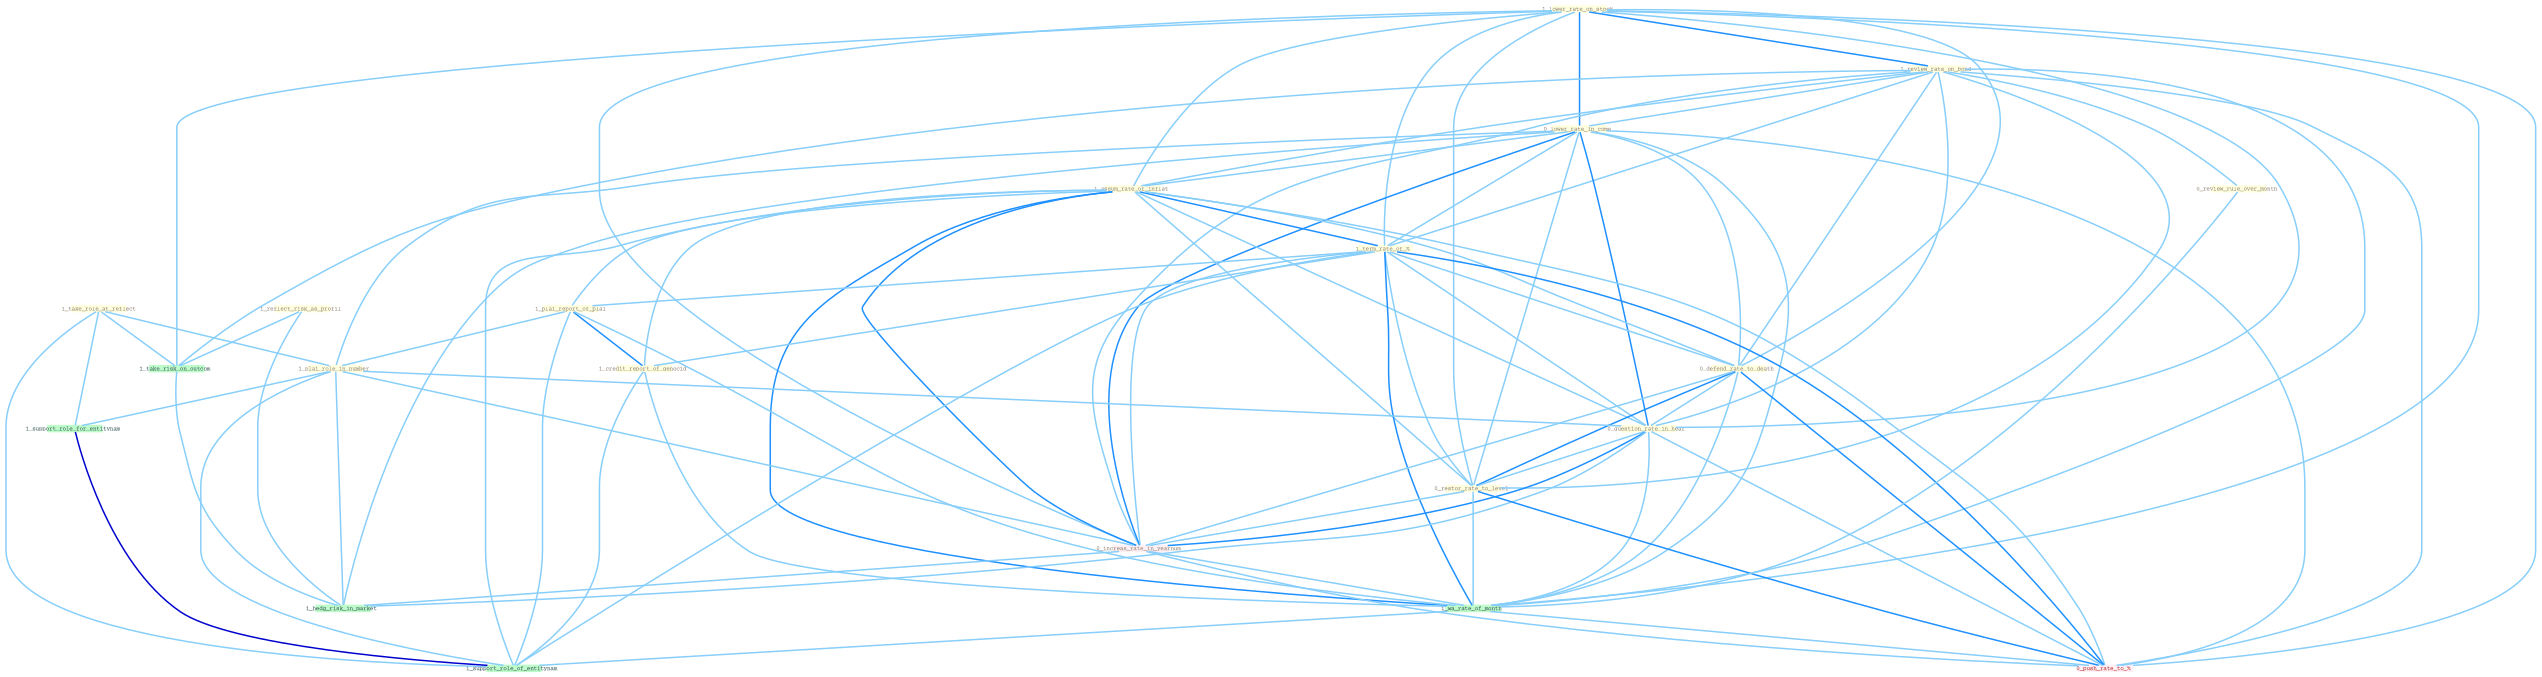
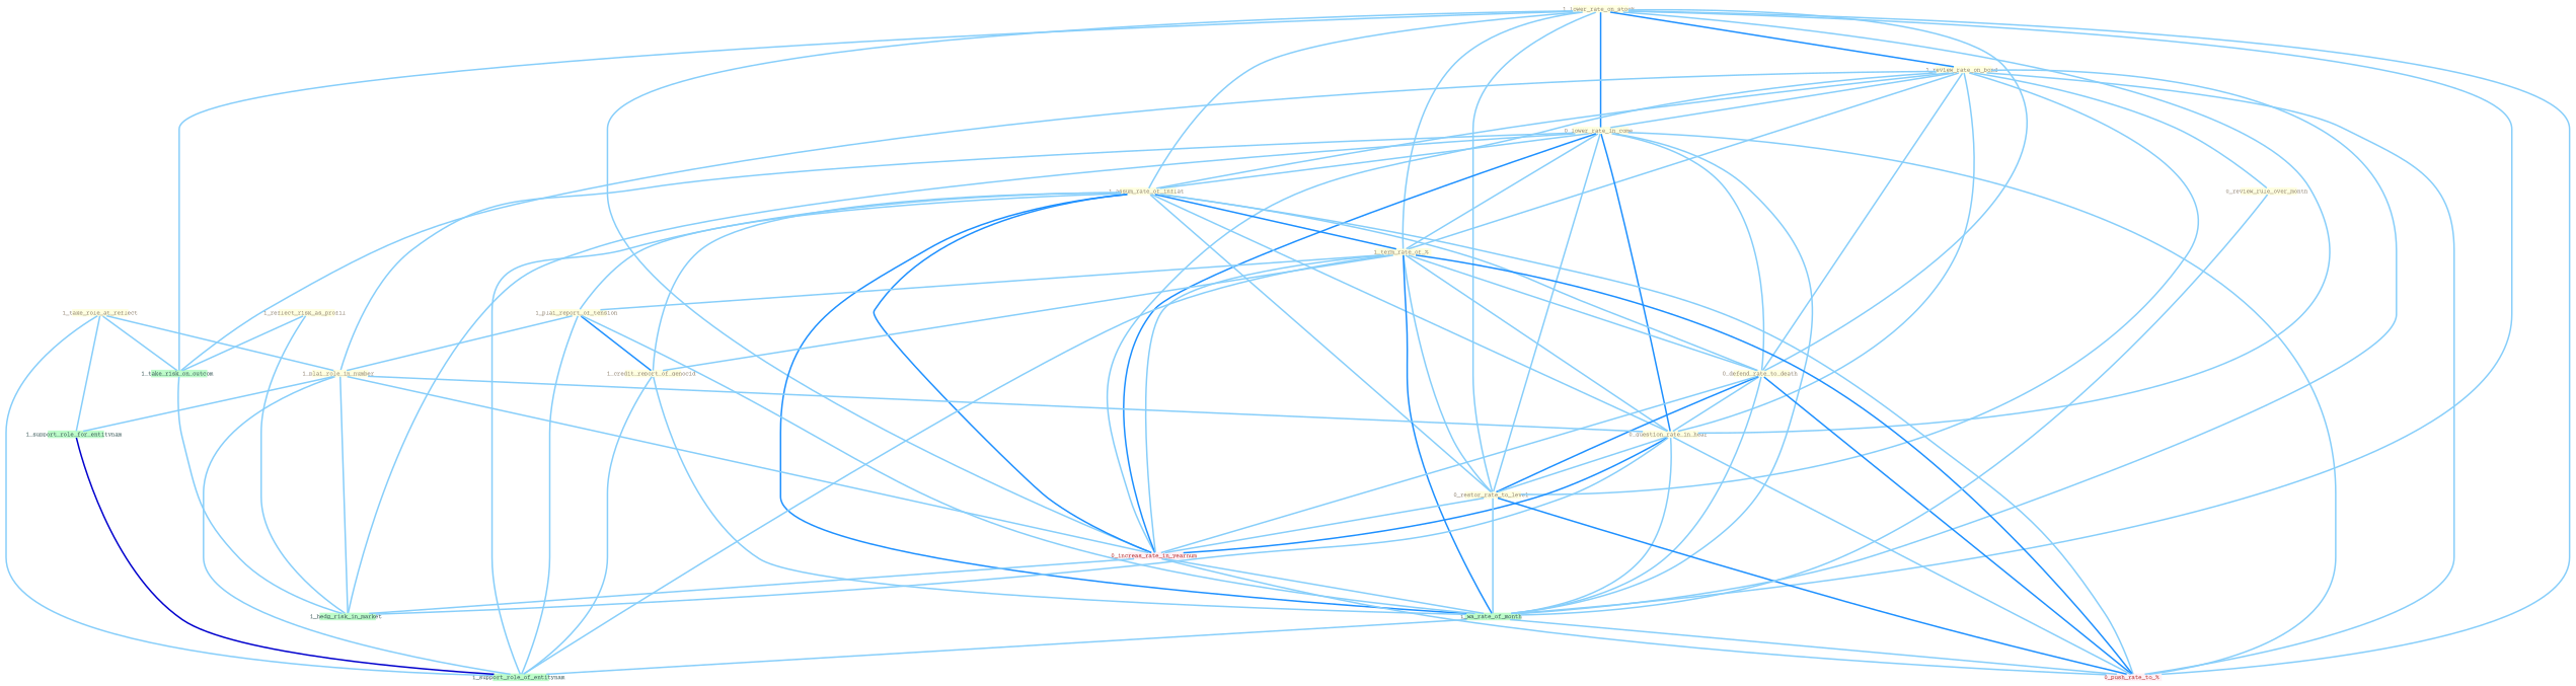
  graph {
    fontname="Courier Prime"
    node [color="#ffffe0" fixedsize=true fontcolor="#8b7d6b" fontname="Courier Prime" fontsize=4 shape=polygon style=filled]
    edge [color="#87cefa" fontname="Courier Prime" w=1]
    "1_lower_rate_on_stock " [height=.06 width=.5]
    "1_review_rate_on_bond " [height=.06 width=.5]
    "0_lower_rate_in_come " [height=.06 width=.5]
    "1_assum_rate_of_inflat " [height=.06 width=.5]
    "1_term_rate_of_% " [height=.06 width=.5]
    "1_reflect_risk_as_profil " [height=.06 width=.5]
    n7 [height=.06 label="1_take_role_at_reflect" width=.5]
    "0_defend_rate_to_death " [height=.06 width=.5]
-   "1_plai_report_of_tension " [height=.06 width=.5 label="1_plai_report_of_plai"]
+   "1_plai_report_of_tension " [height=.06 width=.5]
    "1_plai_role_in_number " [height=.06 width=.5]
    "0_question_rate_in_hear " [height=.06 width=.5]
    "0_restor_rate_to_level " [height=.06 width=.5]
    "1_credit_report_of_genocid " [height=.06 width=.5]
    "0_review_rule_over_month " [height=.06 width=.5]
-   "0_increas_rate_in_yearnum " [color="#fff0f5" height=.06 width=.5]
+   "0_increas_rate_in_yearnum " [color="#fff0f5" fontcolor="#b22222" height=.06 width=.5]
    "0_push_rate_to_% " [color="#fff0f5" fontcolor="#b22222" height=.06 width=.5]
    "1_wa_rate_of_month " [color="#BDFCC9" fontcolor="#2f4f4f" height=.06 width=.5]
    "1_take_risk_on_outcom " [color="#BDFCC9" fontcolor="#2f4f4f" height=.06 width=.5]
    "1_hedg_risk_in_market " [color="#BDFCC9" fontcolor="#2f4f4f" height=.06 width=.5]
    "1_support_role_of_entitynam " [color="#BDFCC9" fontcolor="#2f4f4f" height=.06 width=.5]
    "1_support_role_for_entitynam " [color="#BDFCC9" fontcolor="#2f4f4f" height=.06 width=.5]
    subgraph sub_1 {
      "1_lower_rate_on_stock "
      "1_review_rate_on_bond "
      "0_lower_rate_in_come "
      "1_assum_rate_of_inflat "
      "1_term_rate_of_% "
      "1_reflect_risk_as_profil "
      n7
      "0_defend_rate_to_death "
      "1_plai_report_of_tension "
      "1_plai_role_in_number "
      "0_question_rate_in_hear "
      "0_restor_rate_to_level "
      "1_credit_report_of_genocid "
      "0_review_rule_over_month "
    }
    subgraph sub_2 {
      "0_increas_rate_in_yearnum "
      "0_push_rate_to_% "
    }
    "1_lower_rate_on_stock " -- "1_review_rate_on_bond " [color="#1e90ff" w=2]
    "1_lower_rate_on_stock " -- "0_lower_rate_in_come " [color="#1e90ff" w=2]
    "1_lower_rate_on_stock " -- "1_assum_rate_of_inflat "
    "1_lower_rate_on_stock " -- "1_term_rate_of_% "
    "1_lower_rate_on_stock " -- "0_defend_rate_to_death "
    "1_lower_rate_on_stock " -- "0_question_rate_in_hear "
    "1_lower_rate_on_stock " -- "0_restor_rate_to_level "
    "1_lower_rate_on_stock " -- "0_increas_rate_in_yearnum "
    "1_lower_rate_on_stock " -- "0_push_rate_to_% "
    "1_lower_rate_on_stock " -- "1_wa_rate_of_month "
    "1_lower_rate_on_stock " -- "1_take_risk_on_outcom "
    "1_review_rate_on_bond " -- "0_lower_rate_in_come "
    "1_review_rate_on_bond " -- "1_assum_rate_of_inflat "
    "1_review_rate_on_bond " -- "1_term_rate_of_% "
    "1_review_rate_on_bond " -- "0_defend_rate_to_death "
    "1_review_rate_on_bond " -- "0_question_rate_in_hear "
    "1_review_rate_on_bond " -- "0_restor_rate_to_level "
    "1_review_rate_on_bond " -- "0_review_rule_over_month "
    "1_review_rate_on_bond " -- "0_increas_rate_in_yearnum "
    "1_review_rate_on_bond " -- "0_push_rate_to_% "
    "1_review_rate_on_bond " -- "1_wa_rate_of_month "
    "1_review_rate_on_bond " -- "1_take_risk_on_outcom "
    "0_lower_rate_in_come " -- "1_assum_rate_of_inflat "
    "0_lower_rate_in_come " -- "1_term_rate_of_% "
    "0_lower_rate_in_come " -- "0_defend_rate_to_death "
    "0_lower_rate_in_come " -- "1_plai_role_in_number "
    "0_lower_rate_in_come " -- "0_question_rate_in_hear " [color="#1e90ff" w=2]
    "0_lower_rate_in_come " -- "0_restor_rate_to_level "
    "0_lower_rate_in_come " -- "0_increas_rate_in_yearnum " [color="#1e90ff" w=2]
    "0_lower_rate_in_come " -- "0_push_rate_to_% "
    "0_lower_rate_in_come " -- "1_wa_rate_of_month "
    "0_lower_rate_in_come " -- "1_hedg_risk_in_market "
    "1_assum_rate_of_inflat " -- "1_term_rate_of_% " [color="#1e90ff" w=2]
    "1_assum_rate_of_inflat " -- "0_defend_rate_to_death "
    "1_assum_rate_of_inflat " -- "1_plai_report_of_tension "
    "1_assum_rate_of_inflat " -- "0_question_rate_in_hear "
    "1_assum_rate_of_inflat " -- "0_restor_rate_to_level "
    "1_assum_rate_of_inflat " -- "1_credit_report_of_genocid "
    "1_assum_rate_of_inflat " -- "0_increas_rate_in_yearnum " [color="#1e90ff"]
    "1_assum_rate_of_inflat " -- "0_push_rate_to_% "
    "1_assum_rate_of_inflat " -- "1_wa_rate_of_month " [color="#1e90ff" w=2]
    "1_assum_rate_of_inflat " -- "1_support_role_of_entitynam "
    "1_term_rate_of_% " -- "0_defend_rate_to_death "
    "1_term_rate_of_% " -- "1_plai_report_of_tension "
    "1_term_rate_of_% " -- "0_question_rate_in_hear "
    "1_term_rate_of_% " -- "0_restor_rate_to_level "
    "1_term_rate_of_% " -- "1_credit_report_of_genocid "
    "1_term_rate_of_% " -- "0_increas_rate_in_yearnum "
    "1_term_rate_of_% " -- "0_push_rate_to_% " [color="#1e90ff" w=2]
    "1_term_rate_of_% " -- "1_wa_rate_of_month " [color="#1e90ff" w=2]
    "1_term_rate_of_% " -- "1_support_role_of_entitynam "
    "1_reflect_risk_as_profil " -- "1_take_risk_on_outcom "
    "1_reflect_risk_as_profil " -- "1_hedg_risk_in_market "
    n7 -- "1_plai_role_in_number "
    n7 -- "1_take_risk_on_outcom "
    n7 -- "1_support_role_of_entitynam "
    n7 -- "1_support_role_for_entitynam "
    "0_defend_rate_to_death " -- "0_question_rate_in_hear "
    "0_defend_rate_to_death " -- "0_restor_rate_to_level " [color="#1e90ff" w=2]
    "0_defend_rate_to_death " -- "0_increas_rate_in_yearnum "
    "0_defend_rate_to_death " -- "0_push_rate_to_% " [color="#1e90ff" w=2]
    "0_defend_rate_to_death " -- "1_wa_rate_of_month "
    "1_plai_report_of_tension " -- "1_plai_role_in_number "
    "1_plai_report_of_tension " -- "1_credit_report_of_genocid " [color="#1e90ff" w=2]
    "1_plai_report_of_tension " -- "1_wa_rate_of_month "
    "1_plai_report_of_tension " -- "1_support_role_of_entitynam "
    "1_plai_role_in_number " -- "0_question_rate_in_hear "
    "1_plai_role_in_number " -- "0_increas_rate_in_yearnum "
    "1_plai_role_in_number " -- "1_hedg_risk_in_market "
    "1_plai_role_in_number " -- "1_support_role_of_entitynam "
    "1_plai_role_in_number " -- "1_support_role_for_entitynam "
    "0_question_rate_in_hear " -- "0_restor_rate_to_level "
    "0_question_rate_in_hear " -- "0_increas_rate_in_yearnum " [color="#1e90ff" w=2]
    "0_question_rate_in_hear " -- "0_push_rate_to_% "
    "0_question_rate_in_hear " -- "1_wa_rate_of_month "
    "0_question_rate_in_hear " -- "1_hedg_risk_in_market "
    "0_restor_rate_to_level " -- "0_increas_rate_in_yearnum "
    "0_restor_rate_to_level " -- "0_push_rate_to_% " [color="#1e90ff" w=2]
    "0_restor_rate_to_level " -- "1_wa_rate_of_month "
    "1_credit_report_of_genocid " -- "1_wa_rate_of_month "
    "1_credit_report_of_genocid " -- "1_support_role_of_entitynam "
    "0_review_rule_over_month " -- "1_wa_rate_of_month "
    "0_increas_rate_in_yearnum " -- "0_push_rate_to_% "
    "0_increas_rate_in_yearnum " -- "1_wa_rate_of_month "
    "0_increas_rate_in_yearnum " -- "1_hedg_risk_in_market "
    "1_wa_rate_of_month " -- "0_push_rate_to_% "
    "1_wa_rate_of_month " -- "1_support_role_of_entitynam "
    "1_take_risk_on_outcom " -- "1_hedg_risk_in_market "
    "1_support_role_for_entitynam " -- "1_support_role_of_entitynam " [color="#0000cd" w=3]
  }
